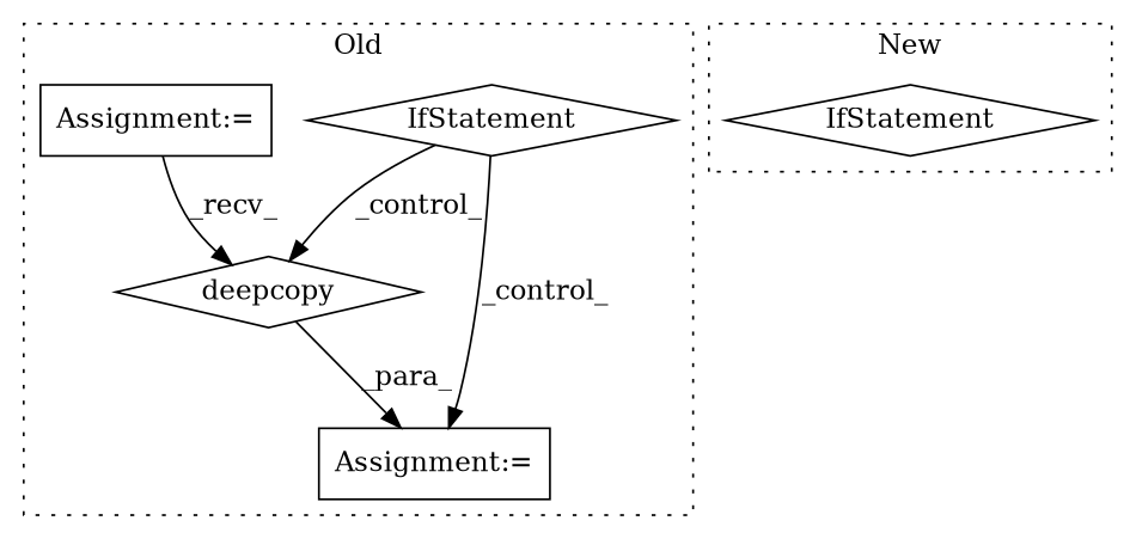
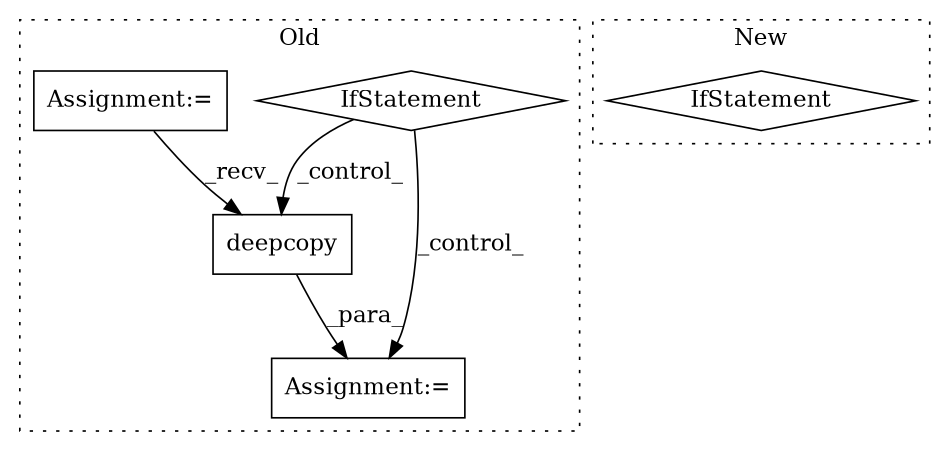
  digraph {
    node [a=25 l="4,2" shape=box]
-   n1 [a=32 l="9,1" label=deepcopy s="886,900" shape=diamond]
+   n1 [a=32 l="9,1" label=deepcopy s="886,900"]
    n2 [label=IfStatement s="840,856" shape=diamond]
    n3 [a=7 l=1 label="Assignment:=" s=880]
    n4 [a=7 l=4 label="Assignment:=" s=187]
    n5 [label=IfStatement s="917,955" shape=diamond]
    subgraph cluster_1 {
      label=Old
      style=dotted
      n1
      n2
      n3
      n4
    }
    subgraph cluster_2 {
      label=New
      style=dotted
      n5
    }
    n1 -> n3 [label=_para_]
    n2 -> n1 [label=_control_]
    n2 -> n3 [label=_control_]
    n4 -> n1 [label=_recv_]
  }
